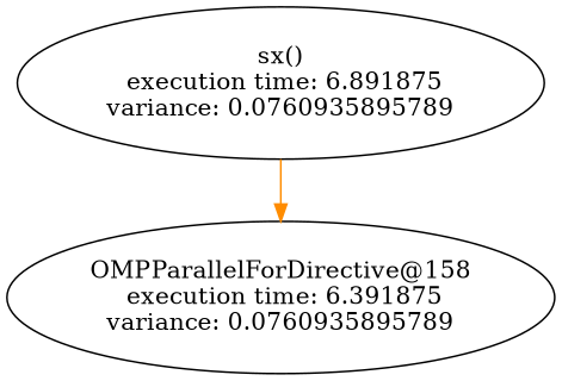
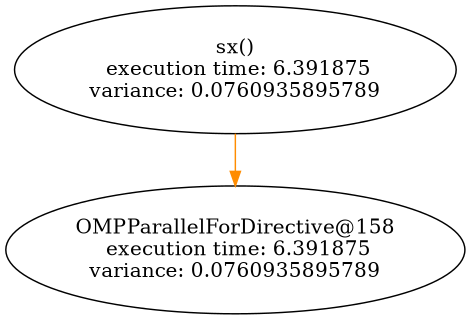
  digraph {
-   n1 [height=1.2222 label="sx()\n execution time: 6.891875\nvariance: 0.0760935895789" width=4.2222]
+   n1 [height=1.2222 label="sx()\n execution time: 6.391875\nvariance: 0.0760935895789" width=4.2222]
    n2 [height=1.2222 label="OMPParallelForDirective@158\n execution time: 6.391875\nvariance: 0.0760935895789" width=4.3889]
    n1 -> n2 [color=darkorange]
  }
